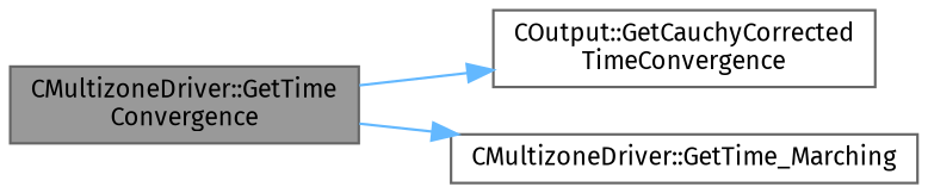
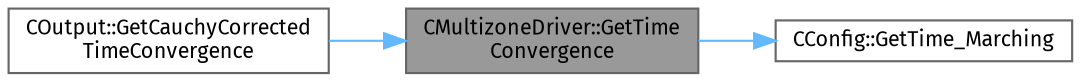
  digraph {
    fontname="Fira Sans"
    rankdir=LR
    node [color=grey40 fillcolor=white fontname="Fira Sans" fontsize=10 shape=box style=filled]
    edge [color=steelblue1 fontname="Fira Sans" fontsize=10 labelfontname=Helvetica labelfontsize=10 style=solid]
    n1 [color=gray40 fillcolor=grey60 fontcolor=black height=0.2 label="CMultizoneDriver::GetTime\lConvergence" width=0.4]
    n2 [height=0.2 label="COutput::GetCauchyCorrected\lTimeConvergence" width=0.4]
-   n3 [height=0.2 label="CMultizoneDriver::GetTime_Marching" width=0.4]
-   n1 -> n2
+   n3 [height=0.2 label="CConfig::GetTime_Marching" width=0.4]
+   n2 -> n1
    n1 -> n3
  }
